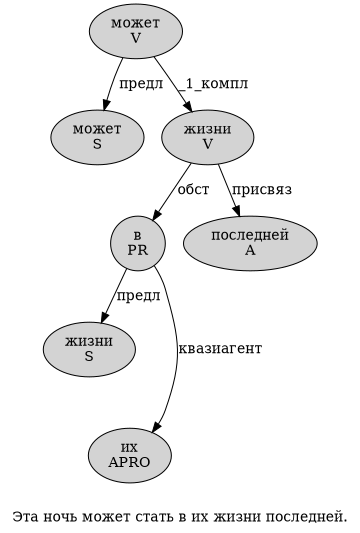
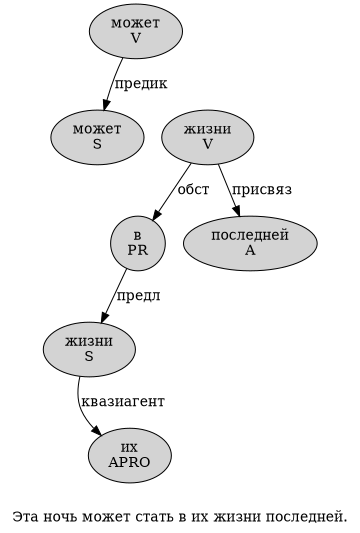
  digraph {
    label="Эта ночь может стать в их жизни последней."
    node [fillcolor=lightgray penwidth=1 shape=ellipse style=filled]
    n1 [label="может\nS"]
    n2 [label="может\nV"]
    n3 [label="жизни\nV"]
    n4 [label="в\nPR"]
    n5 [label="последней\nA"]
    n6 [label="жизни\nS"]
    n7 [label="их\nAPRO"]
-   n2 -> n1 [label="предл"]
-   n2 -> n3 [label="_1_компл"]
+   n2 -> n1 [label="предик"]
    n3 -> n4 [label="обст"]
    n3 -> n5 [label="присвяз"]
    n4 -> n6 [label="предл"]
-   n4 -> n7 [label="квазиагент"]
+   n6 -> n7 [label="квазиагент"]
  }
